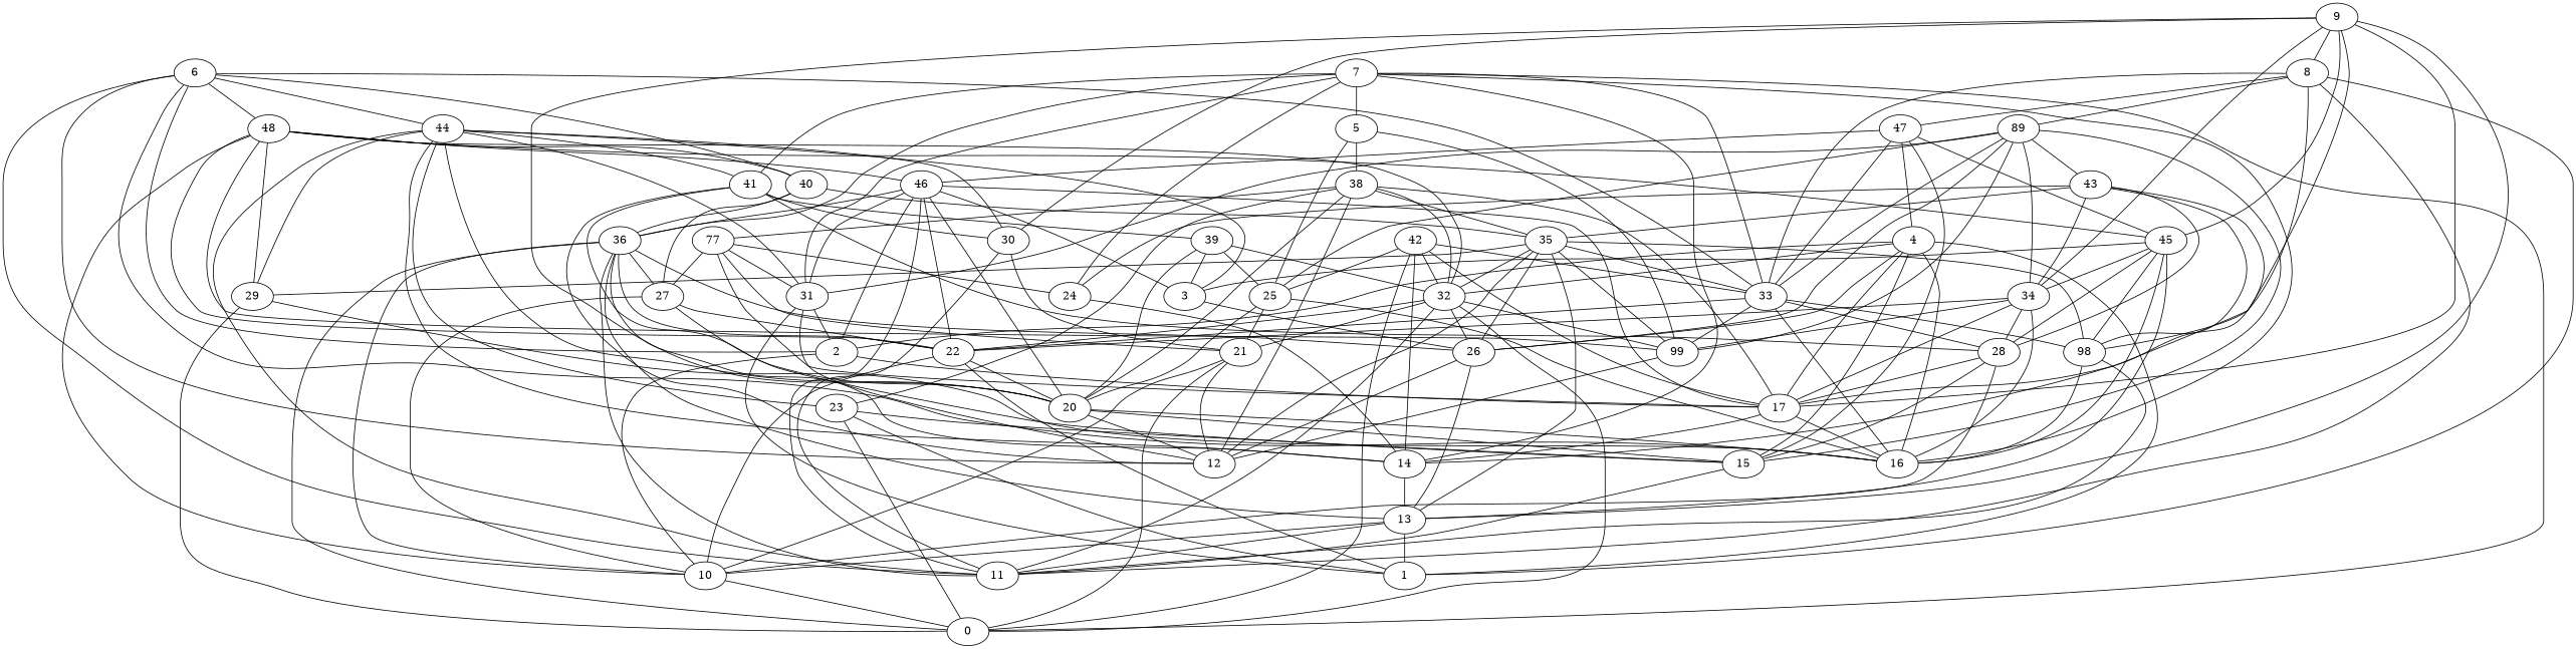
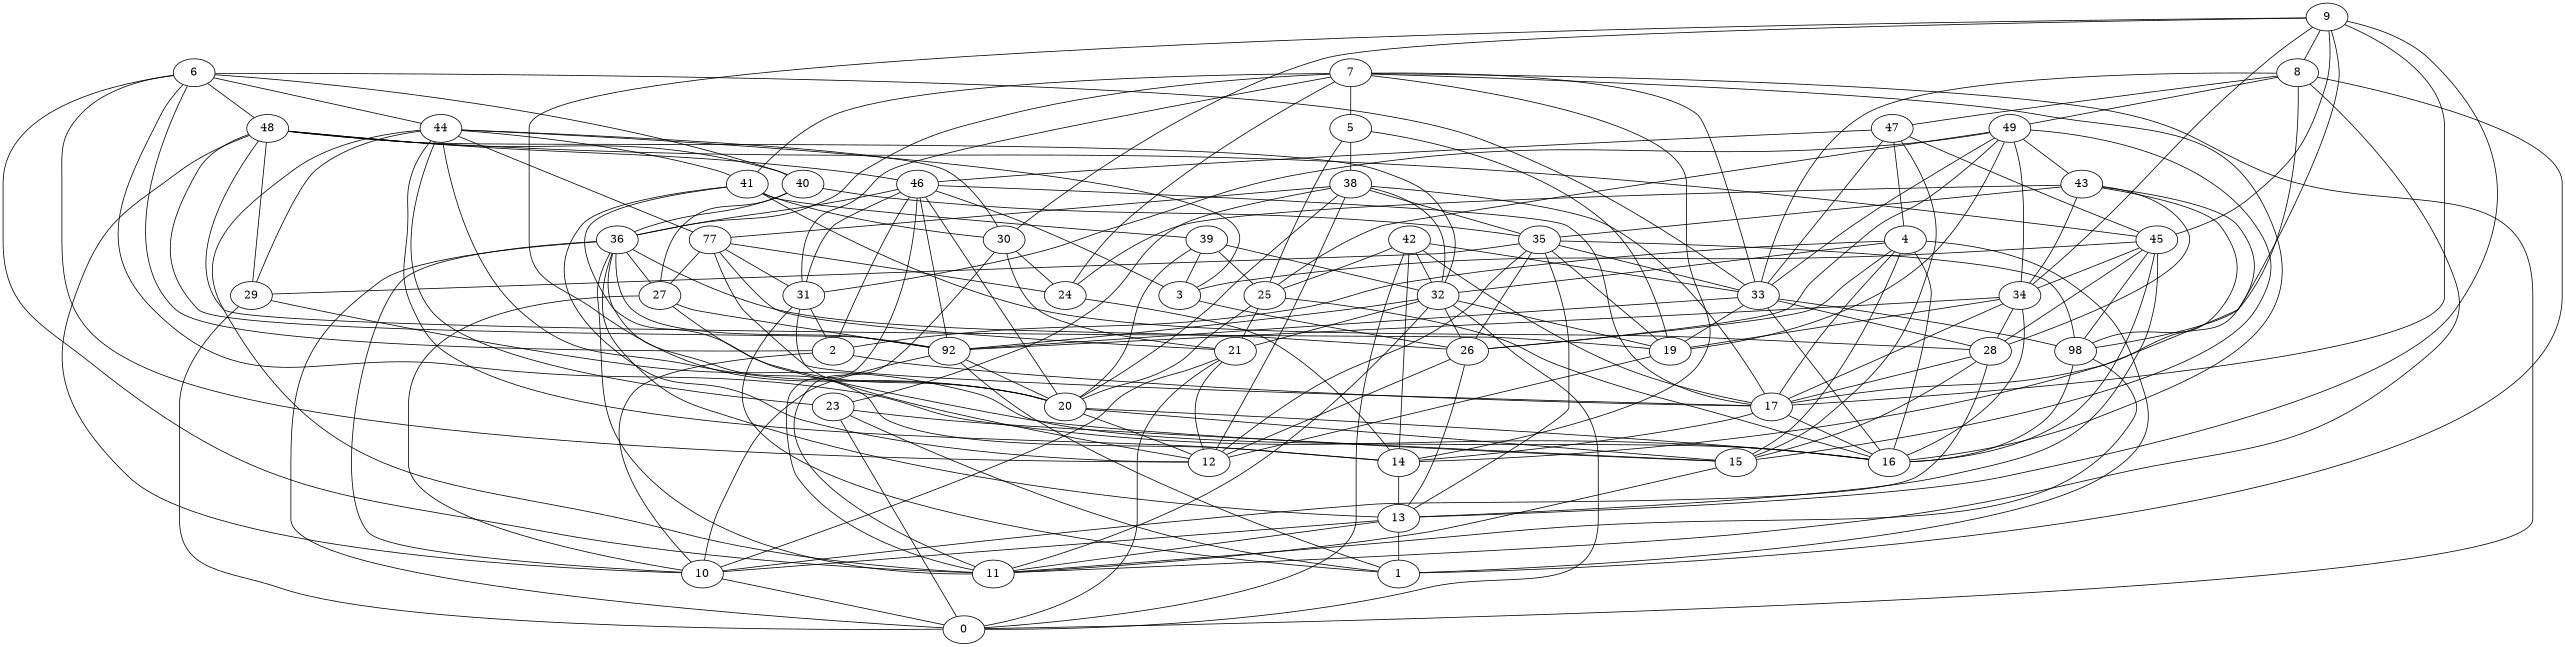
  digraph {
    edge [color=black dir=none]
    n1 [label=98]
    16
    11
-   19 [label=99]
+   19
    12
    15
    33
    28
-   22
+   22 [label=92]
    10
    17
    48
    46
    45
    32
    40
    29
    31
    2
    20
    3
    36
    0
    34
    13
    21
    26
    1
    23
    4
    14
    5
    38
    25
    35
    n36 [label=77]
    27
    24
    8
-   49 [label=89]
+   49
    47
    43
    44
    41
    30
    39
    7
    6
    42
    9
    subgraph sub_1 {
      n1
      16
      11
      19
      12
      15
      33
      28
      22
      10
      17
      48
      46
      45
      32
      40
      29
      31
      2
      20
      3
      36
      0
      34
      13
      21
      26
      1
      23
      4
      14
      5
      38
      25
      35
      n36
      27
      24
      8
      49
      47
      43
      44
      41
      30
      39
      7
      6
      42
      9
    }
    n1 -> 16
    n1 -> 11
    19 -> 12
    15 -> 11
    33 -> n1
    33 -> 16
    33 -> 19
    33 -> 28
    33 -> 22
    28 -> 15
    28 -> 10
    28 -> 17
    22 -> 10
    22 -> 20
    22 -> 1
    10 -> 0
    17 -> 16
    17 -> 14
    48 -> 19
    48 -> 22
    48 -> 10
    48 -> 46
    48 -> 45
    48 -> 32
    48 -> 40
    48 -> 29
    46 -> 11
    46 -> 22
    46 -> 17
    46 -> 31
    46 -> 2
    46 -> 20
    46 -> 3
    46 -> 36
    45 -> n1
    45 -> 16
    45 -> 28
    45 -> 3
    45 -> 34
    45 -> 13
    32 -> 11
    32 -> 19
    32 -> 22
    32 -> 0
    32 -> 21
    32 -> 26
    40 -> 36
    40 -> 35
    40 -> 27
    29 -> 16
    29 -> 0
    31 -> 12
    31 -> 2
    31 -> 1
    2 -> 10
    2 -> 17
    20 -> 16
    20 -> 12
    20 -> 15
    3 -> 26
    36 -> 11
    36 -> 22
    36 -> 10
    36 -> 0
    36 -> 13
    36 -> 26
    36 -> 14
    36 -> 27
    34 -> 16
    34 -> 19
    34 -> 28
    34 -> 22
    34 -> 17
    13 -> 11
    13 -> 10
    13 -> 1
    21 -> 12
    21 -> 10
    21 -> 0
    26 -> 12
    26 -> 13
    23 -> 15
    23 -> 0
    23 -> 1
    4 -> 16
    4 -> 15
    4 -> 17
    4 -> 32
    4 -> 2
    4 -> 26
    4 -> 1
    14 -> 13
    5 -> 19
    5 -> 38
    5 -> 25
    38 -> 12
    38 -> 17
    38 -> 32
    38 -> 20
    38 -> 23
    38 -> 35
    38 -> n36
    25 -> 16
    25 -> 20
    25 -> 21
    35 -> n1
    35 -> 19
    35 -> 12
    35 -> 33
-   35 -> 32
    35 -> 29
    35 -> 13
    35 -> 26
    n36 -> 17
    n36 -> 31
    n36 -> 21
    n36 -> 27
    n36 -> 24
    27 -> 15
    27 -> 22
    27 -> 10
    24 -> 14
    8 -> 11
    8 -> 33
    8 -> 17
    8 -> 1
    8 -> 49
    8 -> 47
    49 -> 19
    49 -> 15
    49 -> 33
    49 -> 31
    49 -> 34
    49 -> 26
    49 -> 25
    49 -> 43
    47 -> 15
    47 -> 33
    47 -> 46
    47 -> 45
    47 -> 4
    43 -> n1
    43 -> 28
    43 -> 34
    43 -> 14
    43 -> 35
    43 -> 24
    44 -> 11
    44 -> 29
    44 -> 20
    44 -> 3
    44 -> 23
    44 -> 14
-   44 -> 31
+   44 -> n36
    44 -> 41
    44 -> 30
    41 -> 12
    41 -> 28
    41 -> 20
    41 -> 30
    41 -> 39
    30 -> 11
    30 -> 21
+   30 -> 24
    39 -> 32
    39 -> 20
    39 -> 3
    39 -> 25
    7 -> 16
    7 -> 33
    7 -> 31
    7 -> 36
    7 -> 0
    7 -> 14
    7 -> 5
    7 -> 24
    7 -> 41
    6 -> 16
    6 -> 11
    6 -> 12
    6 -> 33
    6 -> 48
    6 -> 40
    6 -> 2
    6 -> 44
    42 -> 33
    42 -> 17
    42 -> 32
    42 -> 0
    42 -> 14
    42 -> 25
    9 -> n1
    9 -> 17
    9 -> 45
    9 -> 20
    9 -> 34
    9 -> 13
    9 -> 8
    9 -> 30
  }
